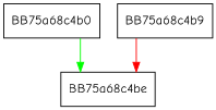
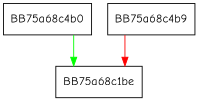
  digraph {
    fontname="Comic Neue"
    splines=ortho
    node [fontname="Comic Neue" shape=box]
    edge [fontname="Comic Neue"]
    BB75a68c4b0
-   BB75a68c4be
+   BB75a68c4be [label=BB75a68c1be]
    BB75a68c4b9
    BB75a68c4b0 -> BB75a68c4be [color=green]
    BB75a68c4b9 -> BB75a68c4be [color=red]
  }
